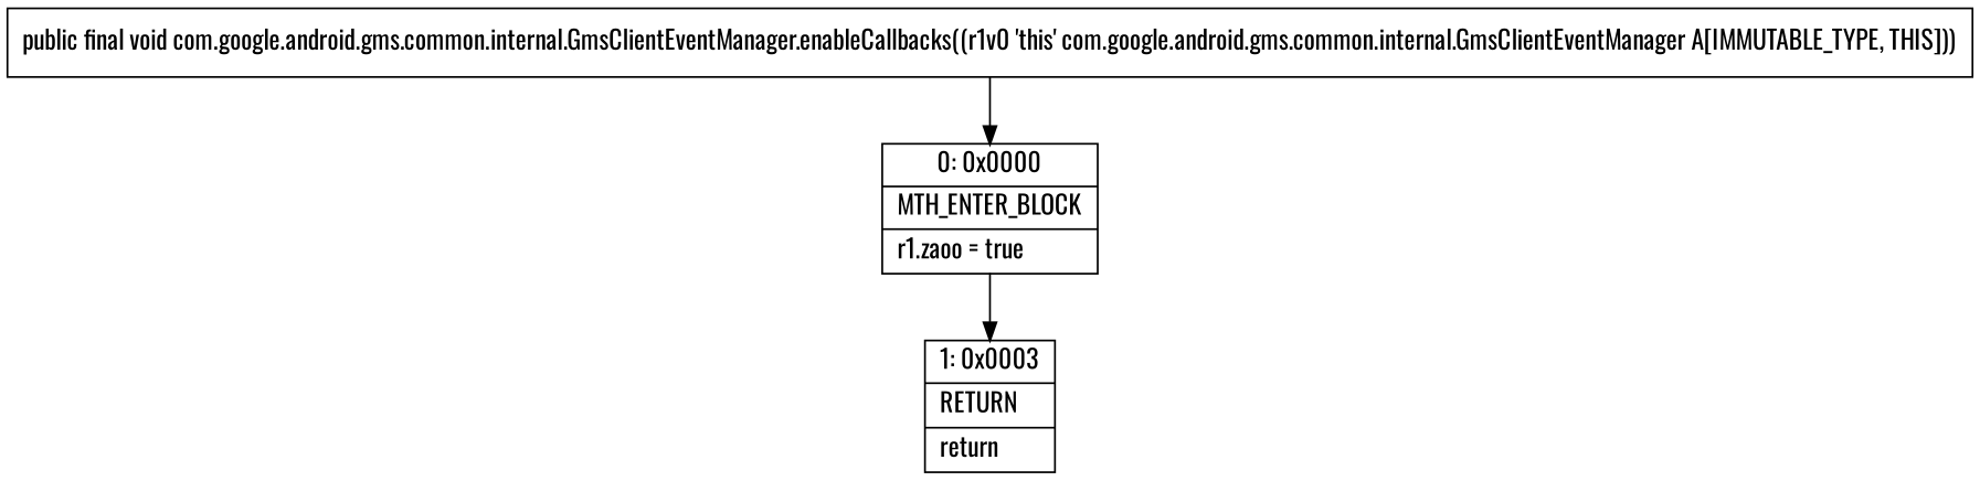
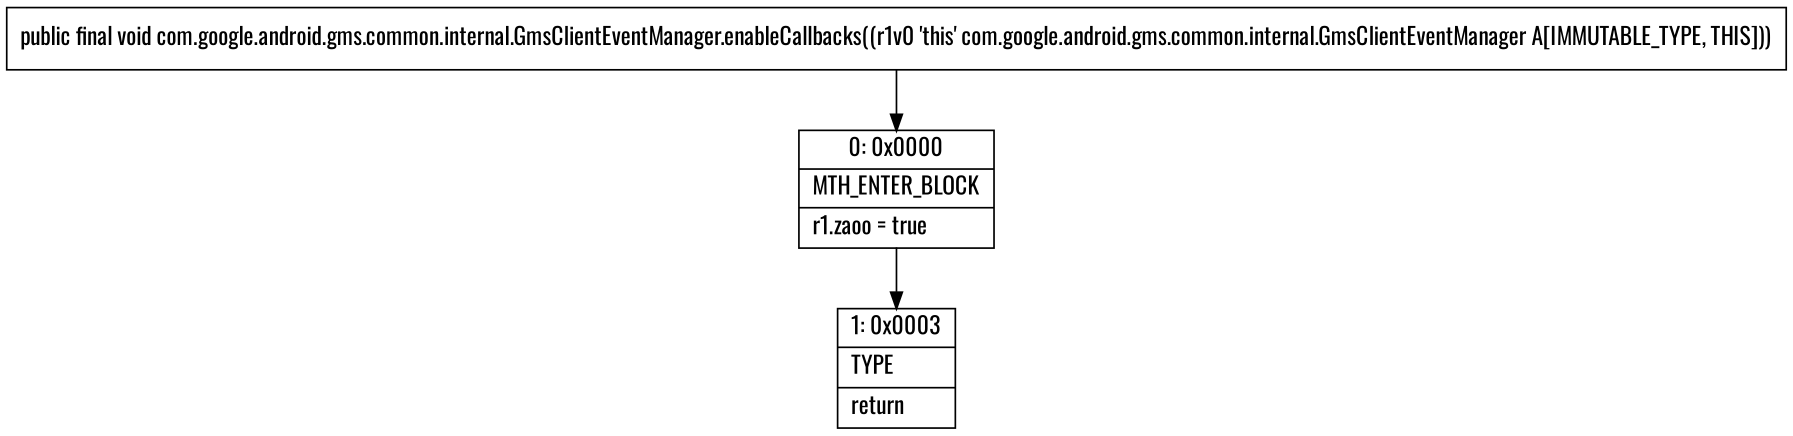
  digraph {
    fontname=Oswald
    node [shape=record fontname=Oswald]
    edge [fontname=Oswald]
    n1 [label="{0\:\ 0x0000|MTH_ENTER_BLOCK\l|r1.zaoo = true\l}"]
-   n2 [label="{1\:\ 0x0003|RETURN\l|return\l}"]
+   n2 [label="{1\:\ 0x0003|TYPE\l|return\l}"]
    n3 [label="{public final void com.google.android.gms.common.internal.GmsClientEventManager.enableCallbacks((r1v0 'this' com.google.android.gms.common.internal.GmsClientEventManager A[IMMUTABLE_TYPE, THIS])) }"]
    n1 -> n2
    n3 -> n1
  }
